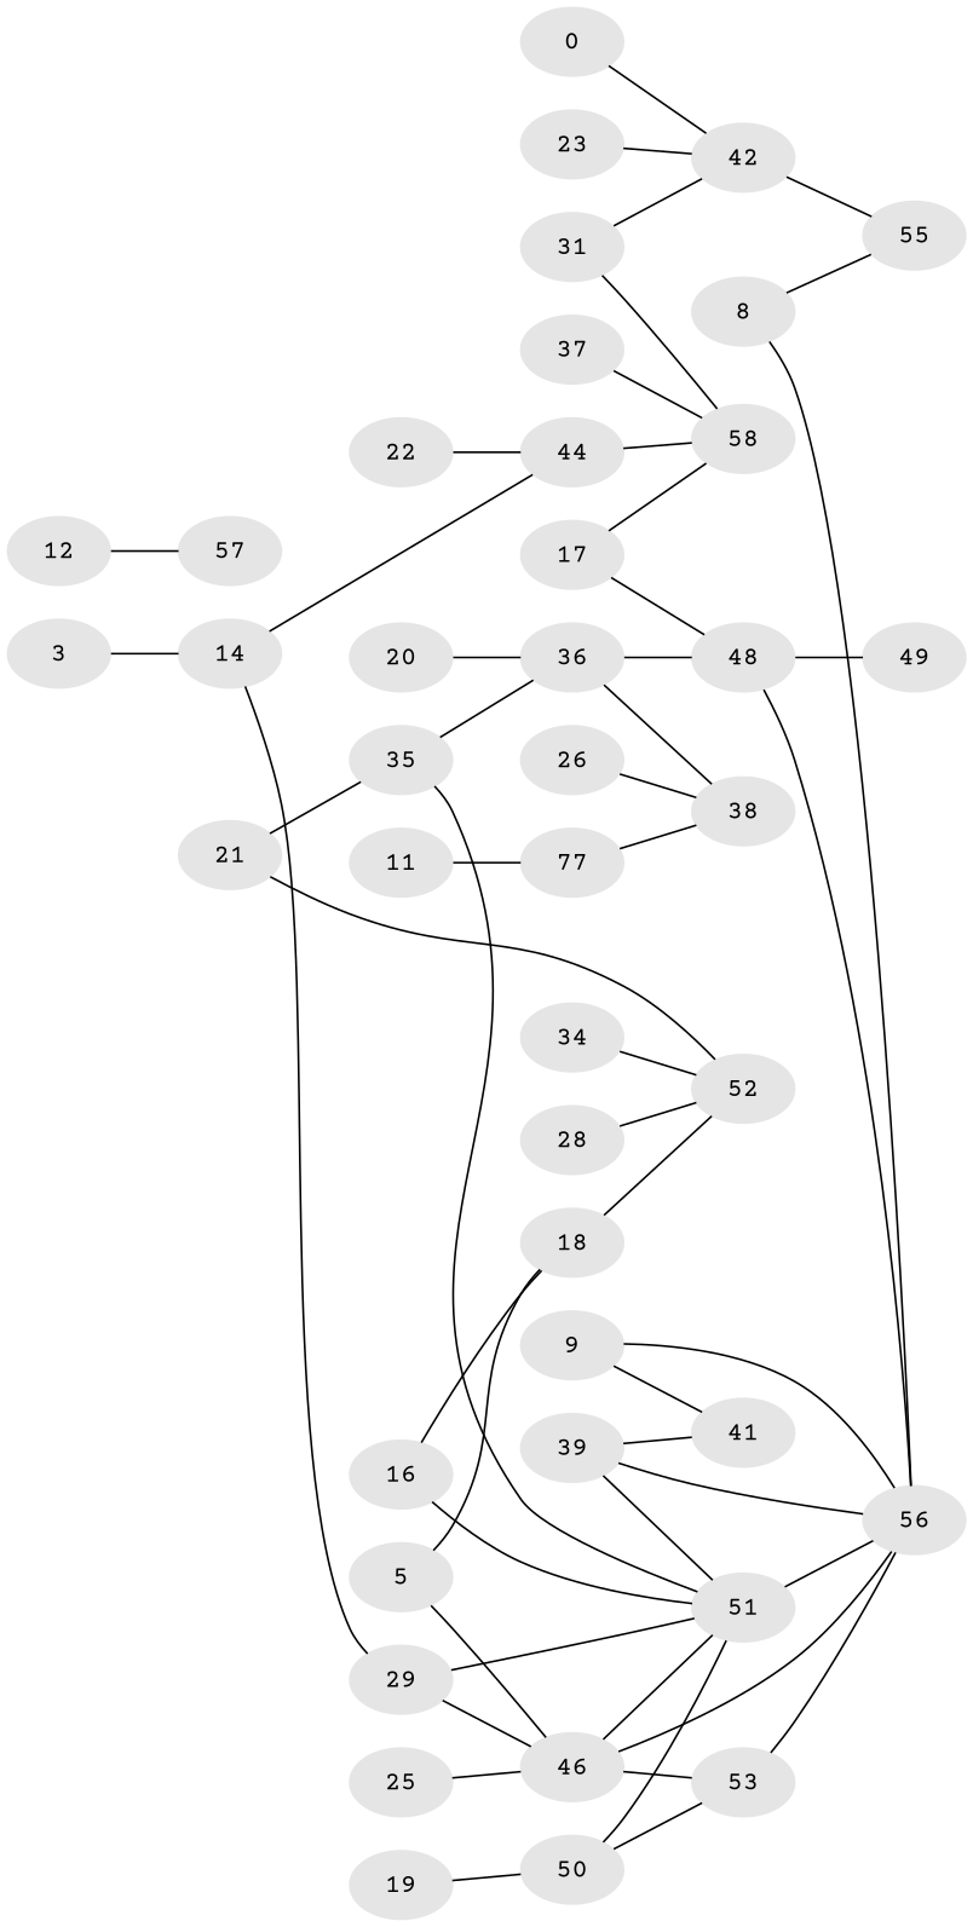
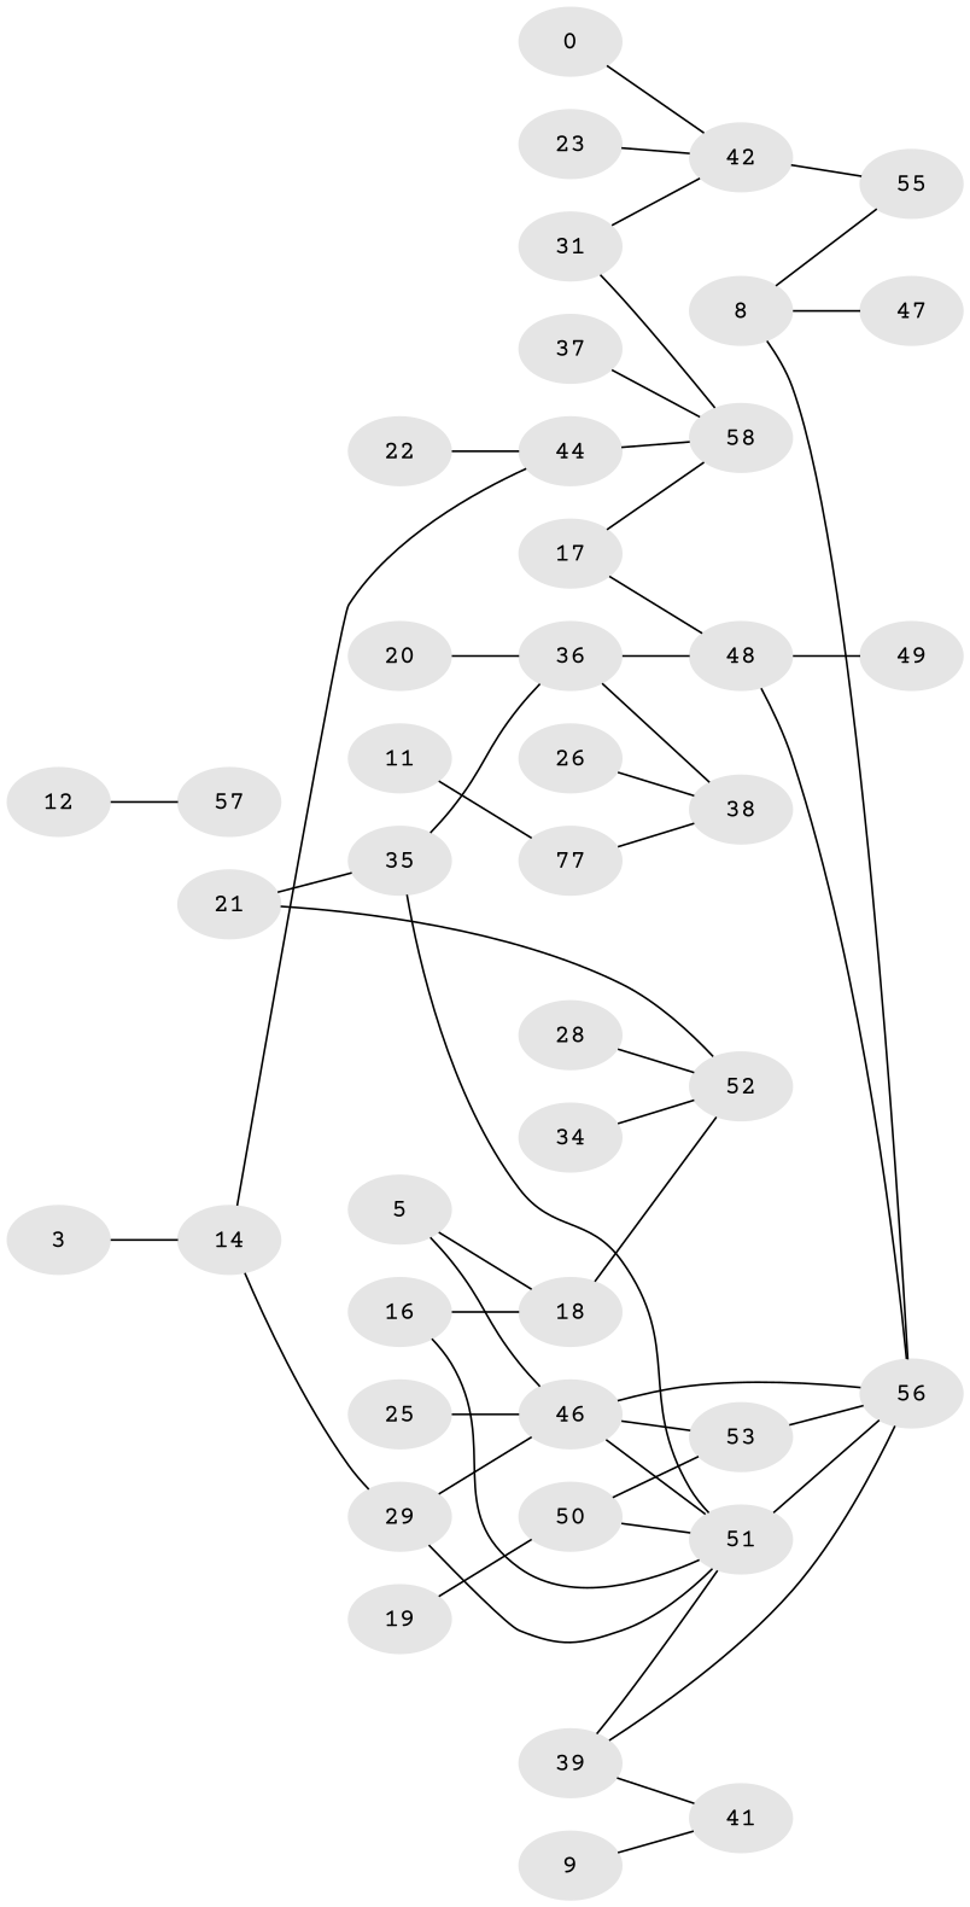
  graph {
    fontname="Courier Prime"
    rankdir=LR
    node [color=gray90 fontname="Courier Prime" style=filled]
    edge [fontname="Courier Prime" weight=1.0]
    n1 [label=0]
    42
    55
    3
    14
    29
    44
    5
    18
    46
    52
    56
    51
    53
    8
+   47
    9
    41
    n19 [label=77]
    11
    38
    12
    57
    58
    16
    17
    48
    49
    19
    50
    20
    36
    21
    35
    22
    23
    25
    26
    28
    31
    34
    37
    39
    n1 -- 42
    42 -- 55
    3 -- 14
    14 -- 29
    14 -- 44
    29 -- 46 [weight=2.0]
    29 -- 51
    44 -- 58
    5 -- 18
    5 -- 46
    18 -- 52
    46 -- 56
    46 -- 51
    46 -- 53
    51 -- 56
    53 -- 56
    8 -- 55
    8 -- 56
-   9 -- 56
+   8 -- 47
    9 -- 41
    n19 -- 38 [weight=2.0]
    11 -- n19
    12 -- 57
    16 -- 18
    16 -- 51 [weight=2.0]
    17 -- 58
    17 -- 48
    48 -- 56
    48 -- 49
    19 -- 50
    50 -- 51
    50 -- 53
    20 -- 36
    36 -- 38
    36 -- 48
    21 -- 52
    21 -- 35
    35 -- 51 [weight=2.0]
    35 -- 36
    22 -- 44
    23 -- 42
    25 -- 46
    26 -- 38
    28 -- 52
    31 -- 42
    31 -- 58
    34 -- 52
    37 -- 58
    39 -- 56
    39 -- 51
    39 -- 41
  }
